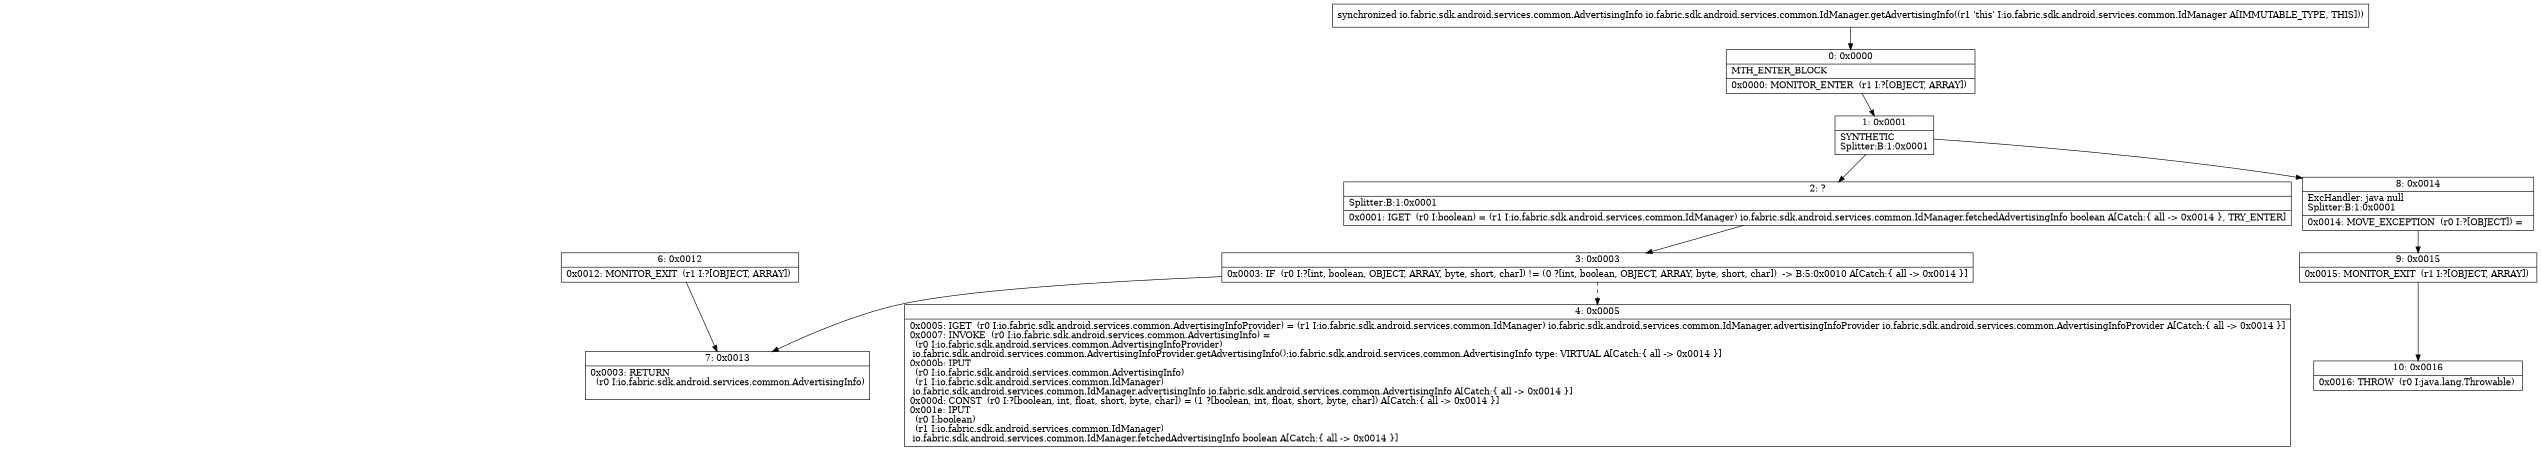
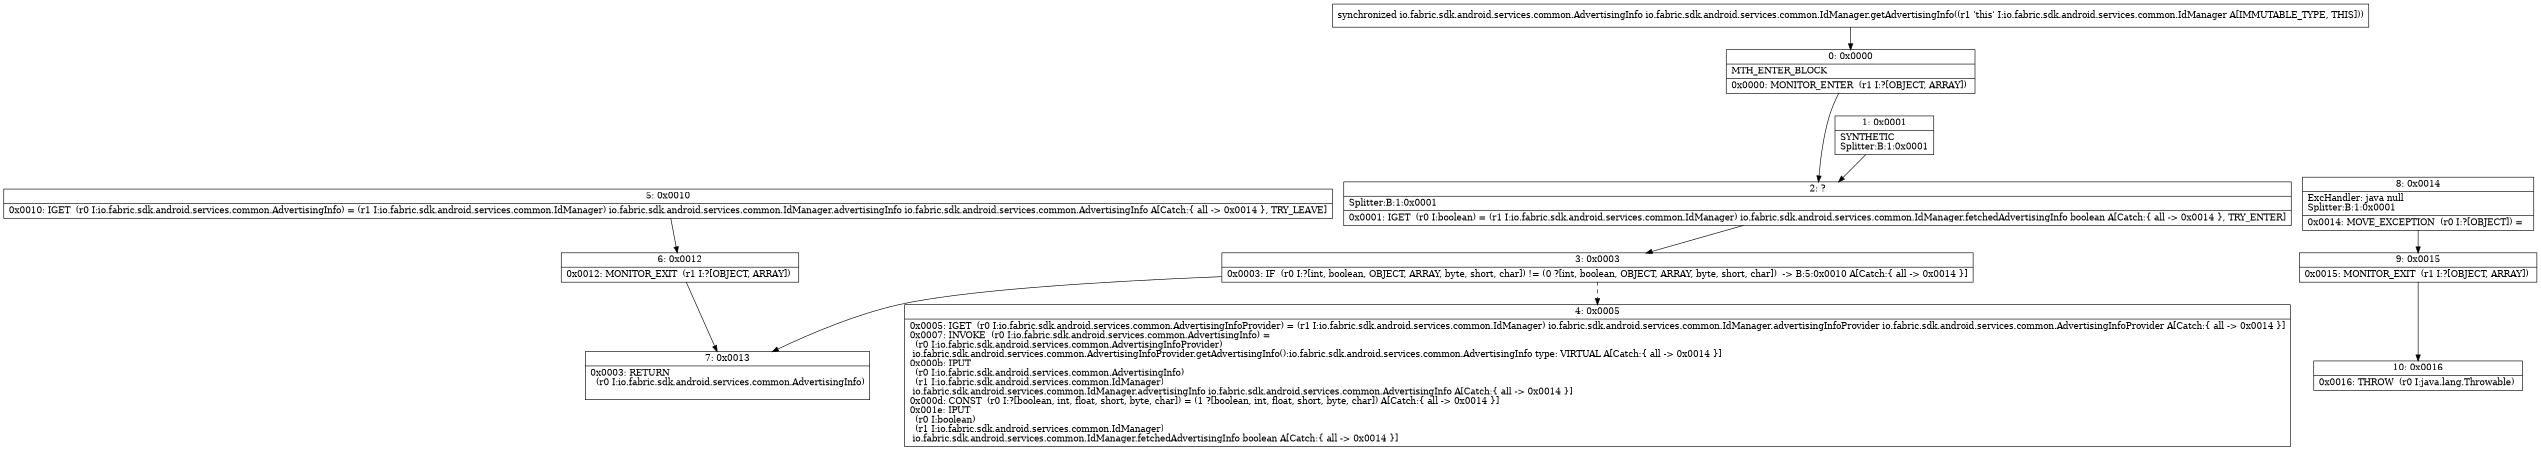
  digraph {
    node [shape=record]
    n1 [label="{0\:\ 0x0000|MTH_ENTER_BLOCK\l|0x0000: MONITOR_ENTER  (r1 I:?[OBJECT, ARRAY]) \l}"]
    n2 [label="{1\:\ 0x0001|SYNTHETIC\lSplitter:B:1:0x0001\l}"]
    n3 [label="{2\:\ ?|Splitter:B:1:0x0001\l|0x0001: IGET  (r0 I:boolean) = (r1 I:io.fabric.sdk.android.services.common.IdManager) io.fabric.sdk.android.services.common.IdManager.fetchedAdvertisingInfo boolean A[Catch:\{ all \-\> 0x0014 \}, TRY_ENTER]\l}"]
    n4 [label="{8\:\ 0x0014|ExcHandler: java null\lSplitter:B:1:0x0001\l|0x0014: MOVE_EXCEPTION  (r0 I:?[OBJECT]) =  \l}"]
    n5 [label="{3\:\ 0x0003|0x0003: IF  (r0 I:?[int, boolean, OBJECT, ARRAY, byte, short, char]) != (0 ?[int, boolean, OBJECT, ARRAY, byte, short, char])  \-\> B:5:0x0010 A[Catch:\{ all \-\> 0x0014 \}]\l}"]
    n6 [label="{9\:\ 0x0015|0x0015: MONITOR_EXIT  (r1 I:?[OBJECT, ARRAY]) \l}"]
    n7 [label="{4\:\ 0x0005|0x0005: IGET  (r0 I:io.fabric.sdk.android.services.common.AdvertisingInfoProvider) = (r1 I:io.fabric.sdk.android.services.common.IdManager) io.fabric.sdk.android.services.common.IdManager.advertisingInfoProvider io.fabric.sdk.android.services.common.AdvertisingInfoProvider A[Catch:\{ all \-\> 0x0014 \}]\l0x0007: INVOKE  (r0 I:io.fabric.sdk.android.services.common.AdvertisingInfo) = \l  (r0 I:io.fabric.sdk.android.services.common.AdvertisingInfoProvider)\l io.fabric.sdk.android.services.common.AdvertisingInfoProvider.getAdvertisingInfo():io.fabric.sdk.android.services.common.AdvertisingInfo type: VIRTUAL A[Catch:\{ all \-\> 0x0014 \}]\l0x000b: IPUT  \l  (r0 I:io.fabric.sdk.android.services.common.AdvertisingInfo)\l  (r1 I:io.fabric.sdk.android.services.common.IdManager)\l io.fabric.sdk.android.services.common.IdManager.advertisingInfo io.fabric.sdk.android.services.common.AdvertisingInfo A[Catch:\{ all \-\> 0x0014 \}]\l0x000d: CONST  (r0 I:?[boolean, int, float, short, byte, char]) = (1 ?[boolean, int, float, short, byte, char]) A[Catch:\{ all \-\> 0x0014 \}]\l0x001e: IPUT  \l  (r0 I:boolean)\l  (r1 I:io.fabric.sdk.android.services.common.IdManager)\l io.fabric.sdk.android.services.common.IdManager.fetchedAdvertisingInfo boolean A[Catch:\{ all \-\> 0x0014 \}]\l}"]
    n8 [label="{7\:\ 0x0013|0x0003: RETURN  \l  (r0 I:io.fabric.sdk.android.services.common.AdvertisingInfo)\l \l}"]
+   n9 [label="{5\:\ 0x0010|0x0010: IGET  (r0 I:io.fabric.sdk.android.services.common.AdvertisingInfo) = (r1 I:io.fabric.sdk.android.services.common.IdManager) io.fabric.sdk.android.services.common.IdManager.advertisingInfo io.fabric.sdk.android.services.common.AdvertisingInfo A[Catch:\{ all \-\> 0x0014 \}, TRY_LEAVE]\l}"]
    n10 [label="{6\:\ 0x0012|0x0012: MONITOR_EXIT  (r1 I:?[OBJECT, ARRAY]) \l}"]
    n11 [label="{10\:\ 0x0016|0x0016: THROW  (r0 I:java.lang.Throwable) \l}"]
    n12 [label="{synchronized io.fabric.sdk.android.services.common.AdvertisingInfo io.fabric.sdk.android.services.common.IdManager.getAdvertisingInfo((r1 'this' I:io.fabric.sdk.android.services.common.IdManager A[IMMUTABLE_TYPE, THIS])) }"]
-   n1 -> n2
+   n1 -> n3
    n2 -> n3
-   n2 -> n4
    n3 -> n5
    n4 -> n6
    n5 -> n7 [style=dashed]
    n5 -> n8
    n6 -> n11
+   n9 -> n10
    n10 -> n8
    n12 -> n1
  }
